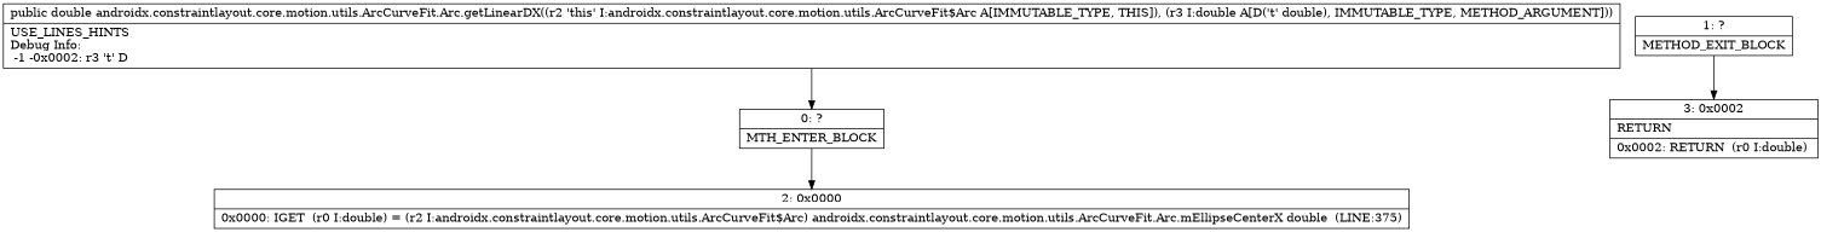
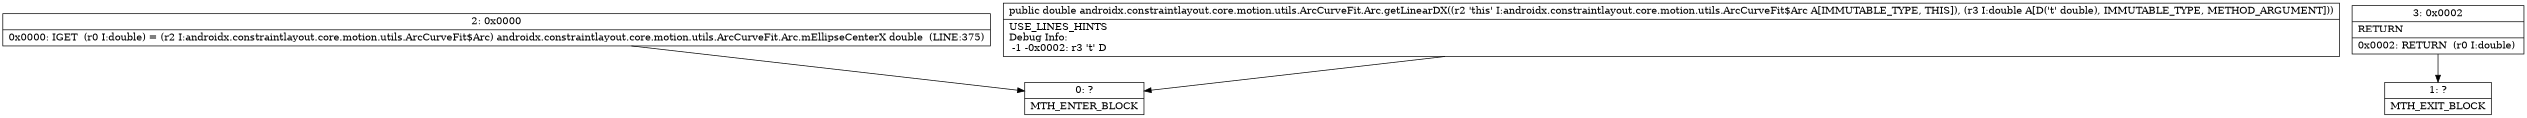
  digraph {
    node [shape=record]
    n1 [label="{0\:\ ?|MTH_ENTER_BLOCK\l}"]
    n2 [label="{2\:\ 0x0000|0x0000: IGET  (r0 I:double) = (r2 I:androidx.constraintlayout.core.motion.utils.ArcCurveFit$Arc) androidx.constraintlayout.core.motion.utils.ArcCurveFit.Arc.mEllipseCenterX double  (LINE:375)\l}"]
    n3 [label="{3\:\ 0x0002|RETURN\l|0x0002: RETURN  (r0 I:double) \l}"]
-   n4 [label="{1\:\ ?|METHOD_EXIT_BLOCK\l}"]
+   n4 [label="{1\:\ ?|MTH_EXIT_BLOCK\l}"]
    n5 [label="{public double androidx.constraintlayout.core.motion.utils.ArcCurveFit.Arc.getLinearDX((r2 'this' I:androidx.constraintlayout.core.motion.utils.ArcCurveFit$Arc A[IMMUTABLE_TYPE, THIS]), (r3 I:double A[D('t' double), IMMUTABLE_TYPE, METHOD_ARGUMENT]))  | USE_LINES_HINTS\lDebug Info:\l  \-1 \-0x0002: r3 't' D\l}"]
-   n1 -> n2
-   n4 -> n3
+   n2 -> n1
+   n3 -> n4
    n5 -> n1
  }
